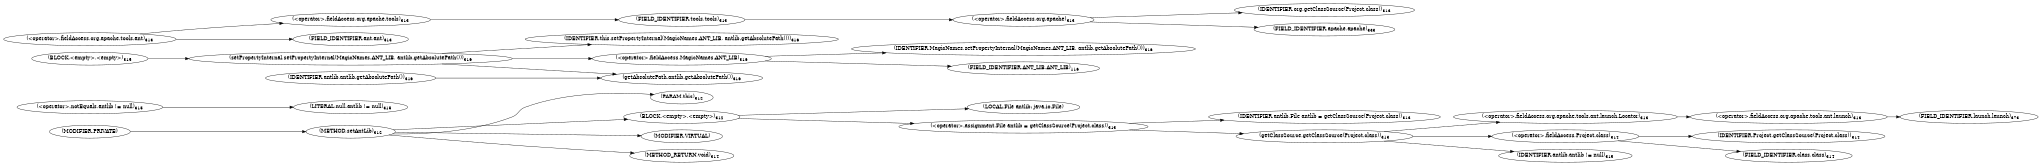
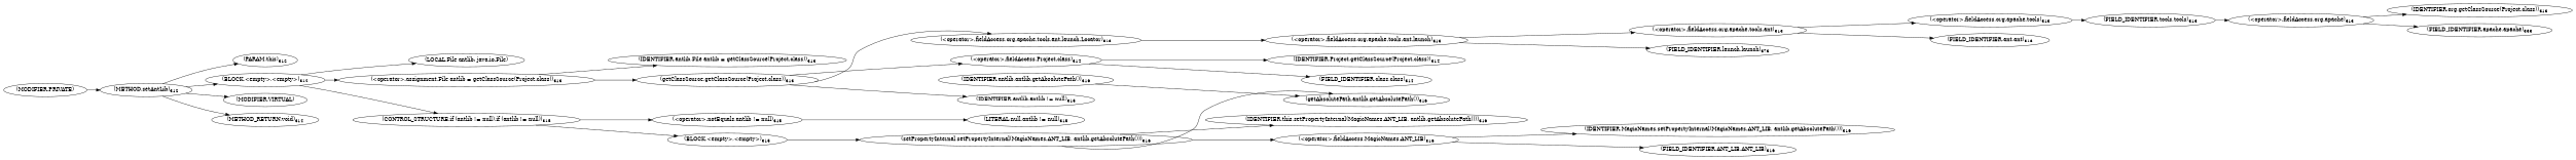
  digraph {
    rankdir=LR
    n1 [label=<(METHOD,setAntLib)<SUB>312</SUB>>]
    n2 [label=<(PARAM,this)<SUB>312</SUB>>]
    n3 [label=<(BLOCK,&lt;empty&gt;,&lt;empty&gt;)<SUB>312</SUB>>]
    n4 [label=<(MODIFIER,VIRTUAL)>]
    n5 [label=<(METHOD_RETURN,void)<SUB>314</SUB>>]
    n6 [label=<(LOCAL,File antlib: java.io.File)>]
    n7 [label=<(&lt;operator&gt;.assignment,File antlib = getClassSource(Project.class))<SUB>313</SUB>>]
+   n8 [label=<(CONTROL_STRUCTURE,if (antlib != null),if (antlib != null))<SUB>315</SUB>>]
    n9 [label=<(MODIFIER,PRIVATE)>]
    n10 [label=<(IDENTIFIER,antlib,File antlib = getClassSource(Project.class))<SUB>313</SUB>>]
    n11 [label=<(getClassSource,getClassSource(Project.class))<SUB>313</SUB>>]
    n12 [label=<(&lt;operator&gt;.notEquals,antlib != null)<SUB>315</SUB>>]
    n13 [label=<(BLOCK,&lt;empty&gt;,&lt;empty&gt;)<SUB>315</SUB>>]
    n14 [label=<(&lt;operator&gt;.fieldAccess,org.apache.tools.ant.launch.Locator)<SUB>313</SUB>>]
    n15 [label=<(&lt;operator&gt;.fieldAccess,Project.class)<SUB>314</SUB>>]
    n16 [label=<(IDENTIFIER,antlib,antlib != null)<SUB>315</SUB>>]
    n17 [label=<(&lt;operator&gt;.fieldAccess,org.apache.tools.ant.launch)<SUB>313</SUB>>]
    n18 [label=<(IDENTIFIER,Project,getClassSource(Project.class))<SUB>314</SUB>>]
    n19 [label=<(FIELD_IDENTIFIER,class,class)<SUB>314</SUB>>]
    n20 [label=<(&lt;operator&gt;.fieldAccess,org.apache.tools.ant)<SUB>313</SUB>>]
    n21 [label=<(FIELD_IDENTIFIER,launch,launch)<SUB>373</SUB>>]
    n22 [label=<(&lt;operator&gt;.fieldAccess,org.apache.tools)<SUB>313</SUB>>]
    n23 [label=<(FIELD_IDENTIFIER,ant,ant)<SUB>313</SUB>>]
    n24 [label=<(FIELD_IDENTIFIER,tools,tools)<SUB>313</SUB>>]
    n25 [label=<(&lt;operator&gt;.fieldAccess,org.apache)<SUB>313</SUB>>]
    n26 [label=<(IDENTIFIER,org,getClassSource(Project.class))<SUB>313</SUB>>]
    n27 [label=<(FIELD_IDENTIFIER,apache,apache)<SUB>333</SUB>>]
    n28 [label=<(LITERAL,null,antlib != null)<SUB>315</SUB>>]
    n29 [label=<(setPropertyInternal,setPropertyInternal(MagicNames.ANT_LIB, antlib.getAbsolutePath()))<SUB>316</SUB>>]
    n30 [label=<(IDENTIFIER,this,setPropertyInternal(MagicNames.ANT_LIB, antlib.getAbsolutePath()))<SUB>316</SUB>>]
    n31 [label=<(&lt;operator&gt;.fieldAccess,MagicNames.ANT_LIB)<SUB>316</SUB>>]
    n32 [label=<(getAbsolutePath,antlib.getAbsolutePath())<SUB>316</SUB>>]
    n33 [label=<(IDENTIFIER,MagicNames,setPropertyInternal(MagicNames.ANT_LIB, antlib.getAbsolutePath()))<SUB>316</SUB>>]
-   n34 [label=<(FIELD_IDENTIFIER,ANT_LIB,ANT_LIB)<SUB>116</SUB>>]
+   n34 [label=<(FIELD_IDENTIFIER,ANT_LIB,ANT_LIB)<SUB>316</SUB>>]
    n35 [label=<(IDENTIFIER,antlib,antlib.getAbsolutePath())<SUB>316</SUB>>]
    n1 -> n2
    n1 -> n3
    n1 -> n4
    n1 -> n5
    n3 -> n6
    n3 -> n7
+   n3 -> n8
    n7 -> n10
    n7 -> n11
+   n8 -> n12
+   n8 -> n13
    n9 -> n1
    n11 -> n14
    n11 -> n15
    n11 -> n16
    n12 -> n28
    n13 -> n29
    n14 -> n17
    n15 -> n18
    n15 -> n19
+   n17 -> n20
    n17 -> n21
    n20 -> n22
    n20 -> n23
    n22 -> n24
    n24 -> n25
    n25 -> n26
    n25 -> n27
    n29 -> n30
    n29 -> n31
    n29 -> n32
    n31 -> n33
    n31 -> n34
    n35 -> n32
  }
